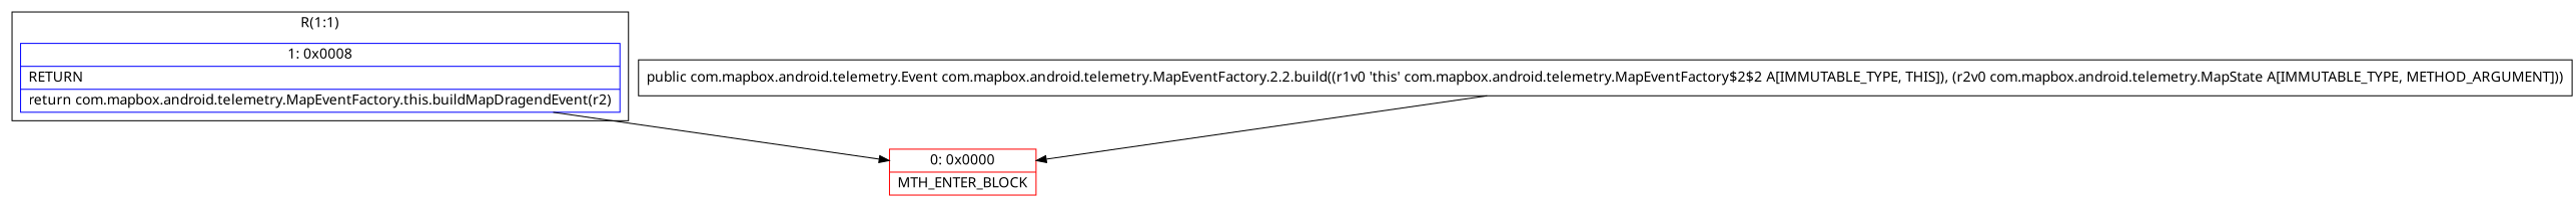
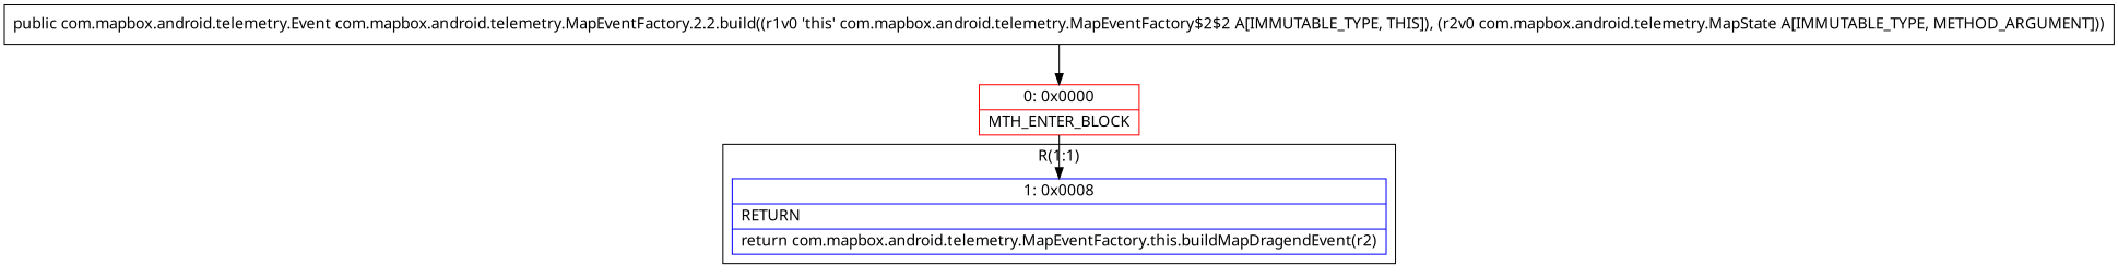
  digraph {
    fontname="Noto Sans"
    node [shape=record fontname="Noto Sans"]
    edge [fontname="Noto Sans"]
    n1 [color=blue label="{1\:\ 0x0008|RETURN\l|return com.mapbox.android.telemetry.MapEventFactory.this.buildMapDragendEvent(r2)\l}"]
    n2 [color=red label="{0\:\ 0x0000|MTH_ENTER_BLOCK\l}"]
    n3 [label="{public com.mapbox.android.telemetry.Event com.mapbox.android.telemetry.MapEventFactory.2.2.build((r1v0 'this' com.mapbox.android.telemetry.MapEventFactory$2$2 A[IMMUTABLE_TYPE, THIS]), (r2v0 com.mapbox.android.telemetry.MapState A[IMMUTABLE_TYPE, METHOD_ARGUMENT])) }"]
    subgraph cluster_1 {
      label="R(1:1)"
      n1
    }
-   n1 -> n2
+   n2 -> n1
    n3 -> n2
  }
